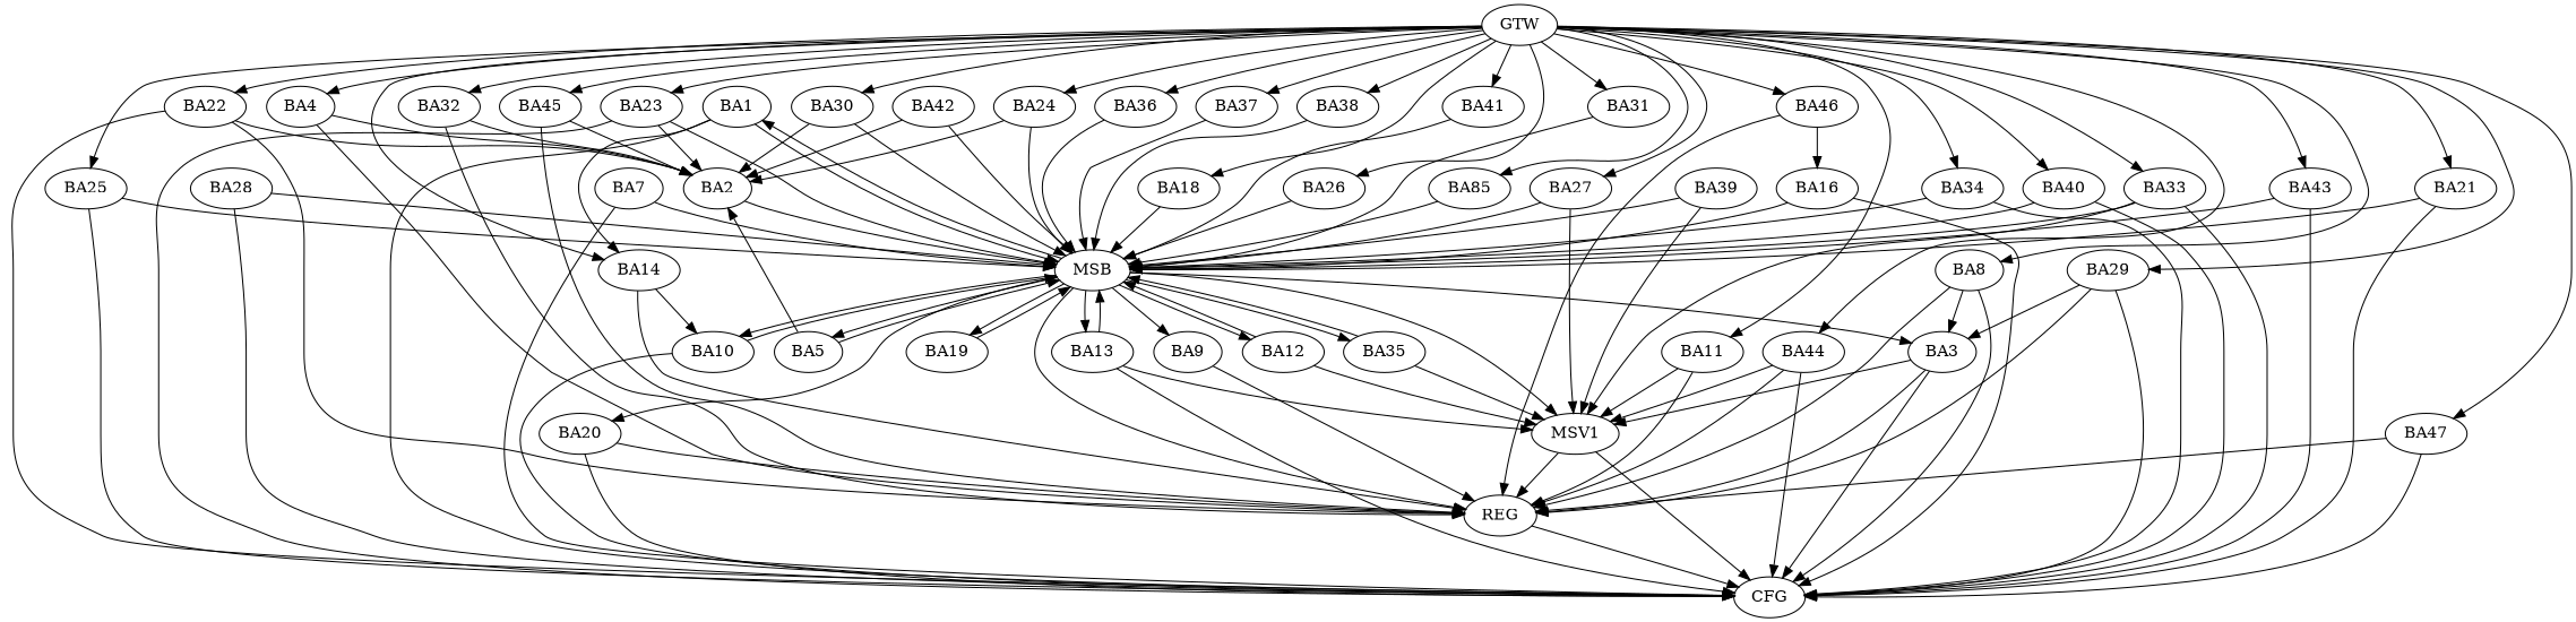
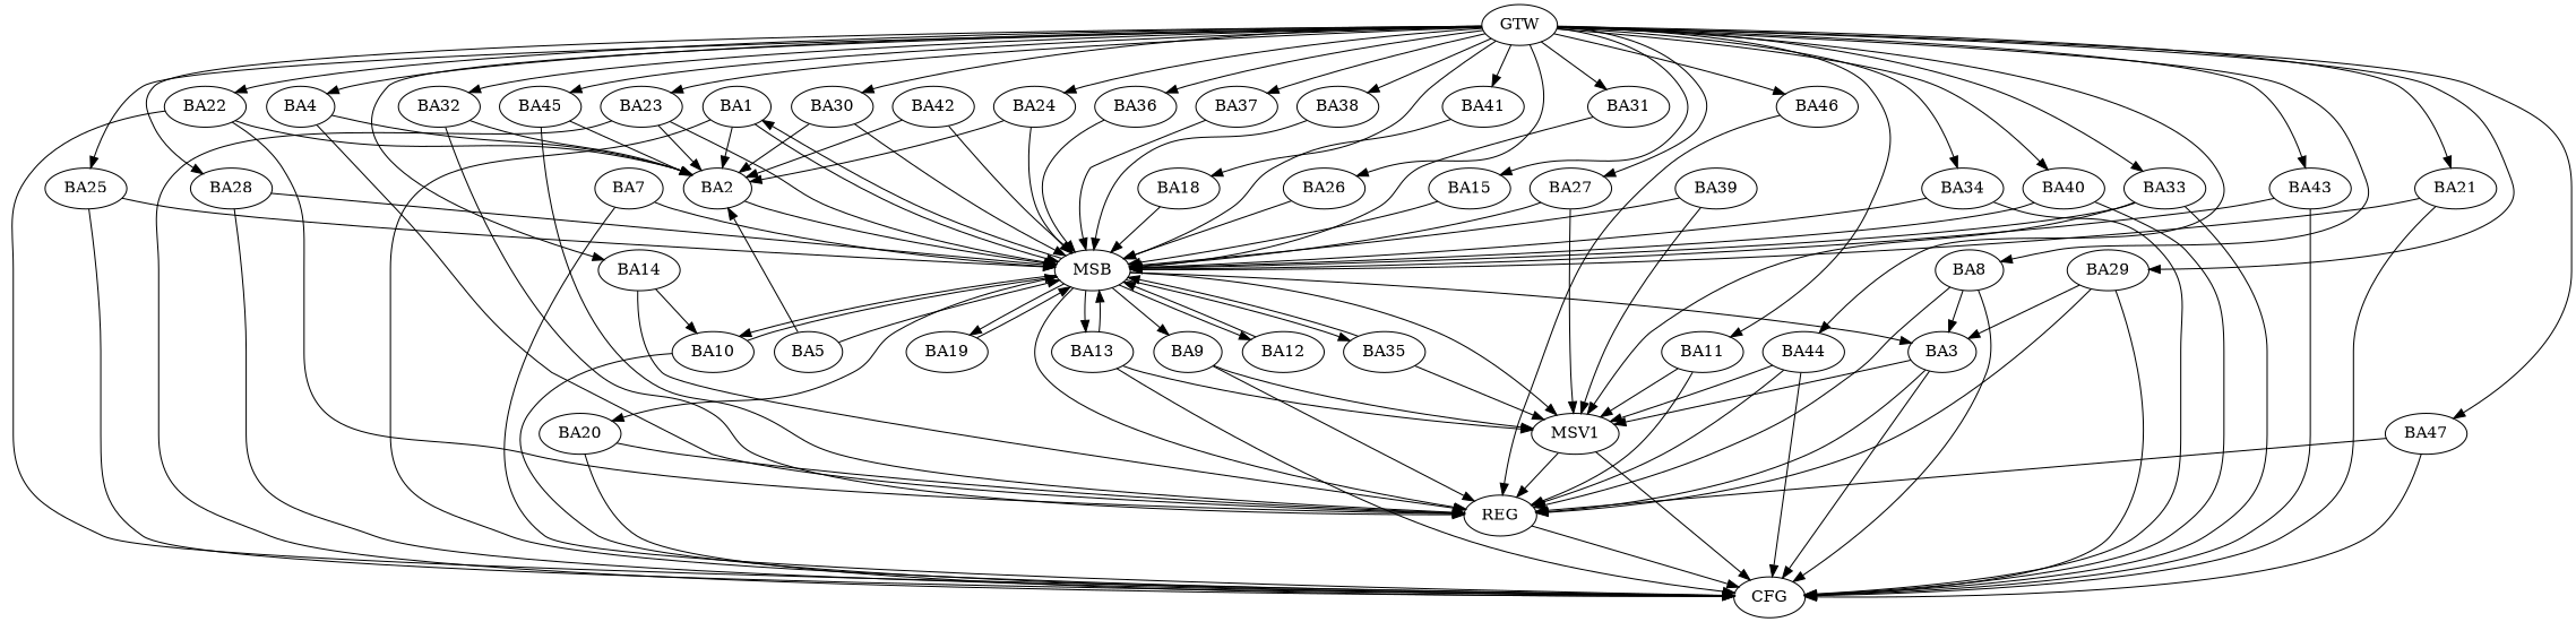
  strict digraph {
    n1 [label=BA1]
    n2 [label=BA2]
    n3 [label=MSB]
    n4 [label=CFG]
    n5 [label=BA3]
    n6 [label=REG]
    n7 [label=MSV1]
    n8 [label=BA5]
    n9 [label=BA9]
    n10 [label=BA10]
    n11 [label=BA12]
    n12 [label=BA13]
    n13 [label=BA19]
    n14 [label=BA20]
    n15 [label=BA35]
    n16 [label=BA4]
    n17 [label=BA7]
    n18 [label=BA8]
    n19 [label=BA11]
    n20 [label=BA14]
-   n21 [label=BA85]
-   n22 [label=BA16]
+   n21 [label=BA15]
    n23 [label=BA18]
    n24 [label=BA21]
    n25 [label=BA22]
    n26 [label=BA23]
    n27 [label=BA24]
    n28 [label=BA25]
    n29 [label=BA26]
    n30 [label=BA27]
    n31 [label=BA28]
    n32 [label=BA29]
    n33 [label=BA30]
    n34 [label=BA31]
    n35 [label=BA32]
    n36 [label=BA33]
    n37 [label=BA34]
    n38 [label=BA36]
    n39 [label=BA37]
    n40 [label=BA38]
    n41 [label=BA39]
    n42 [label=BA40]
    n43 [label=BA41]
    n44 [label=BA42]
    n45 [label=BA43]
    n46 [label=BA44]
    n47 [label=BA45]
    n48 [label=BA46]
    n49 [label=BA47]
    n50 [label=GTW]
-   n1 -> n20
+   n1 -> n2
    n1 -> n3
    n1 -> n4
    n2 -> n3
    n3 -> n1
    n3 -> n5
    n3 -> n6
    n3 -> n7
-   n3 -> n8
    n3 -> n9
    n3 -> n10
    n3 -> n11
    n3 -> n12
    n3 -> n13
    n3 -> n14
    n3 -> n15
    n5 -> n4
    n5 -> n6
    n5 -> n7
    n6 -> n4
    n7 -> n4
    n7 -> n6
    n8 -> n2
    n8 -> n3
    n9 -> n6
-   n11 -> n7
+   n9 -> n7
    n10 -> n3
    n10 -> n4
    n11 -> n3
    n12 -> n3
    n12 -> n4
    n12 -> n7
    n13 -> n3
    n14 -> n4
    n14 -> n6
    n15 -> n3
    n15 -> n7
    n16 -> n2
    n16 -> n6
    n17 -> n3
    n17 -> n4
    n18 -> n4
    n18 -> n5
    n18 -> n6
    n19 -> n6
    n19 -> n7
    n20 -> n6
    n20 -> n10
    n21 -> n3
-   n22 -> n3
-   n22 -> n4
    n23 -> n3
    n24 -> n3
    n24 -> n4
    n25 -> n2
    n25 -> n4
    n25 -> n6
    n26 -> n2
    n26 -> n3
    n26 -> n4
    n27 -> n2
    n27 -> n3
    n28 -> n3
    n28 -> n4
    n29 -> n3
    n30 -> n3
    n30 -> n7
    n31 -> n3
    n31 -> n4
    n32 -> n4
    n32 -> n5
    n32 -> n6
    n33 -> n2
    n33 -> n3
    n34 -> n3
    n35 -> n2
    n35 -> n6
    n36 -> n3
    n36 -> n4
    n36 -> n7
    n37 -> n3
    n37 -> n4
    n38 -> n3
    n39 -> n3
    n40 -> n3
    n41 -> n3
    n41 -> n7
    n42 -> n3
    n42 -> n4
    n43 -> n3
    n44 -> n2
    n44 -> n3
    n45 -> n3
    n45 -> n4
    n46 -> n4
    n46 -> n6
    n46 -> n7
    n47 -> n2
    n47 -> n6
    n48 -> n6
-   n48 -> n22
    n49 -> n4
    n49 -> n6
    n50 -> n16
    n50 -> n18
    n50 -> n19
    n50 -> n20
    n50 -> n21
    n50 -> n23
    n50 -> n24
    n50 -> n25
    n50 -> n26
    n50 -> n27
    n50 -> n28
    n50 -> n29
    n50 -> n30
+   n50 -> n31
    n50 -> n32
    n50 -> n33
    n50 -> n34
    n50 -> n35
    n50 -> n36
    n50 -> n37
    n50 -> n38
    n50 -> n39
    n50 -> n40
    n50 -> n42
    n50 -> n43
    n50 -> n45
    n50 -> n46
    n50 -> n47
    n50 -> n48
    n50 -> n49
  }
